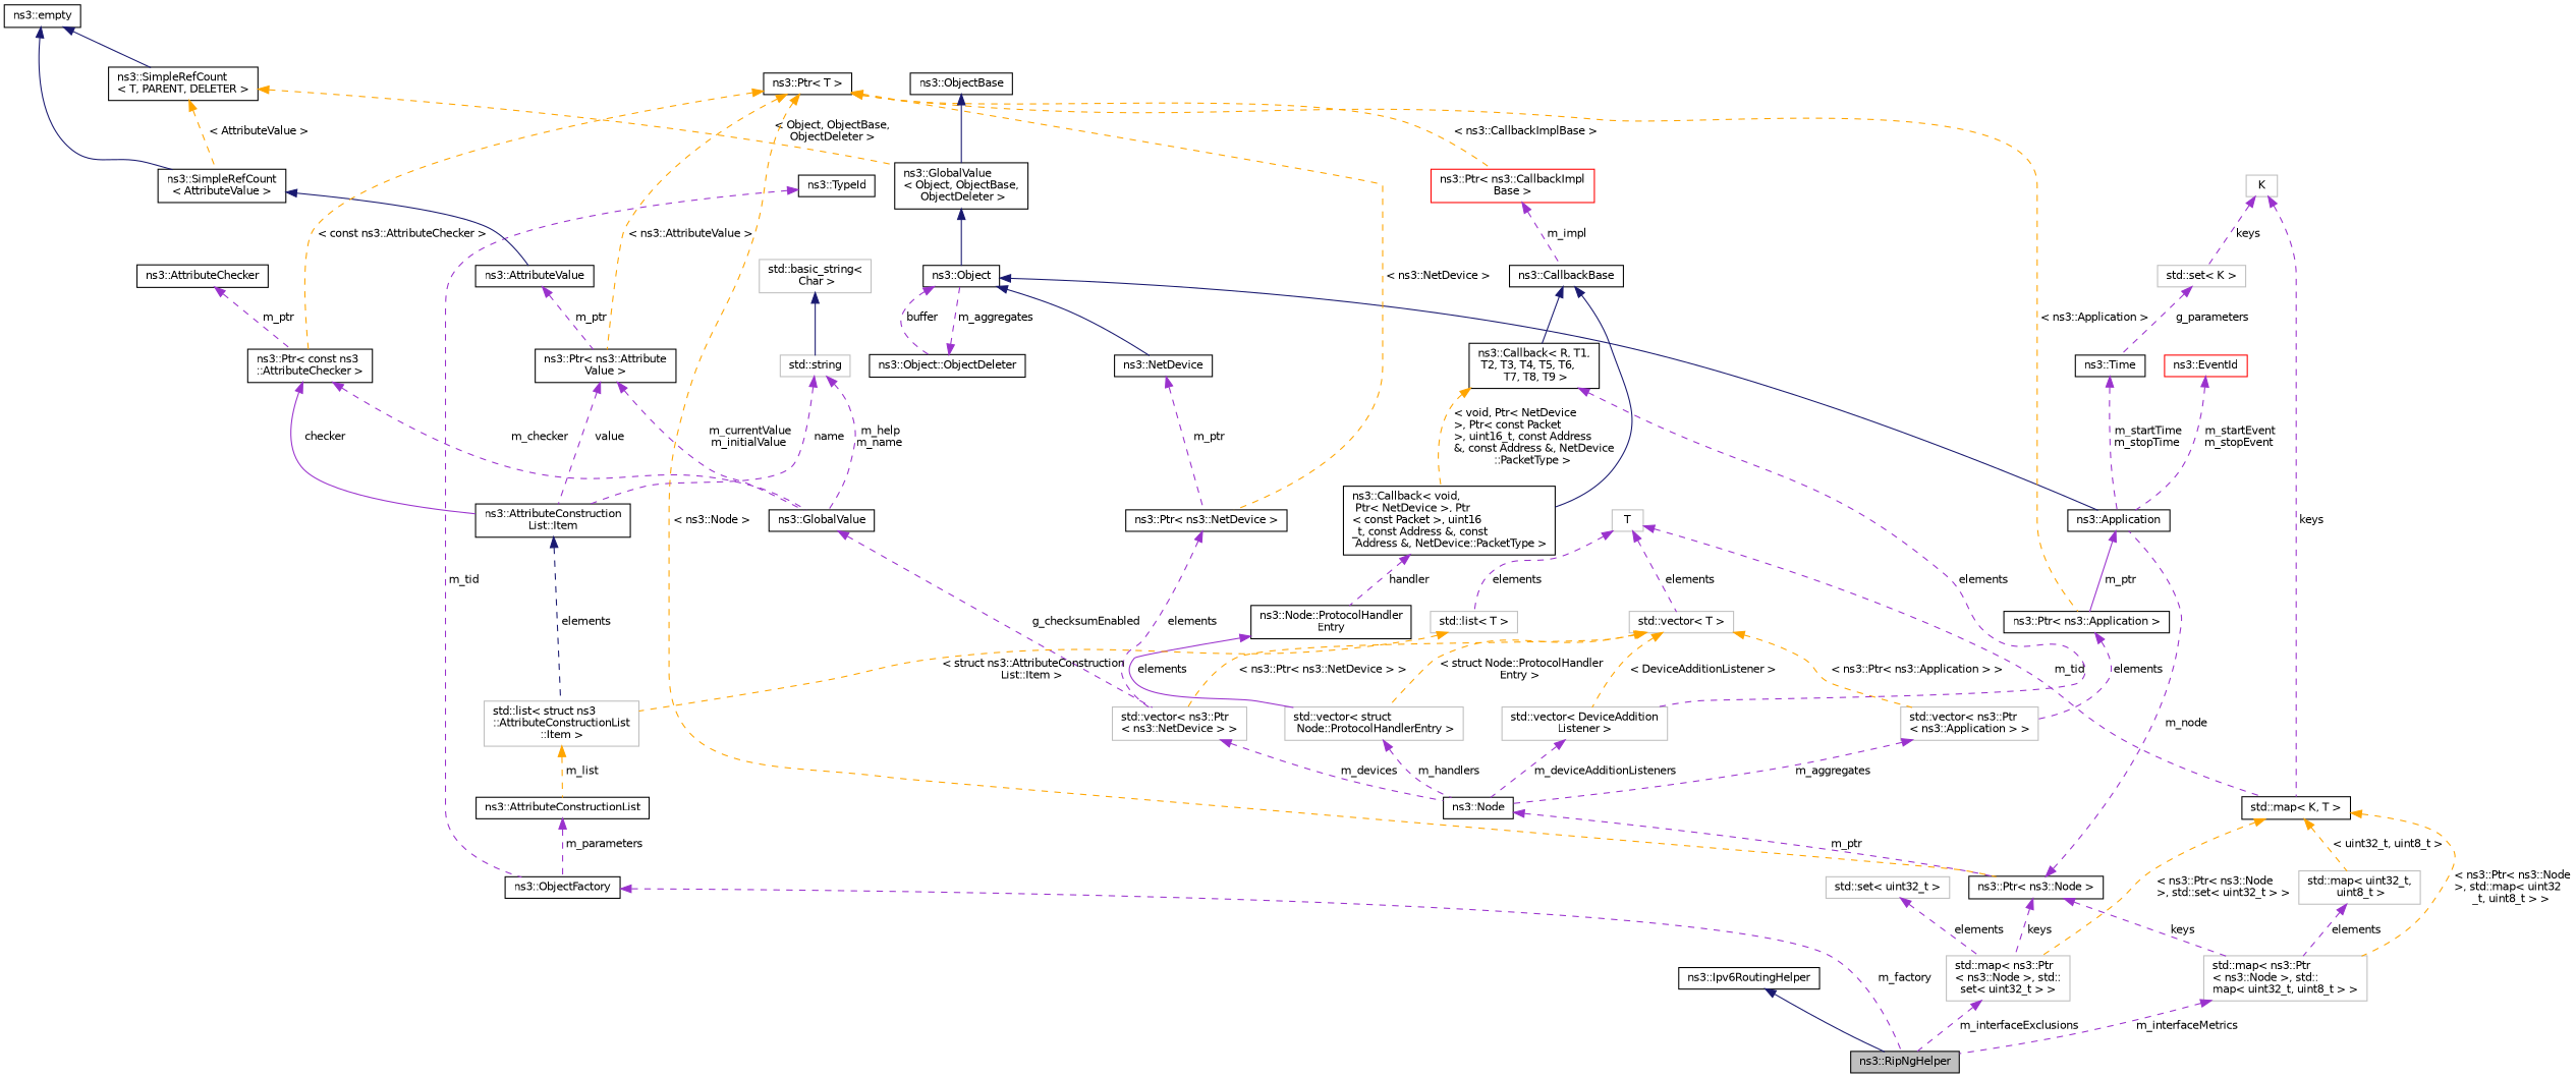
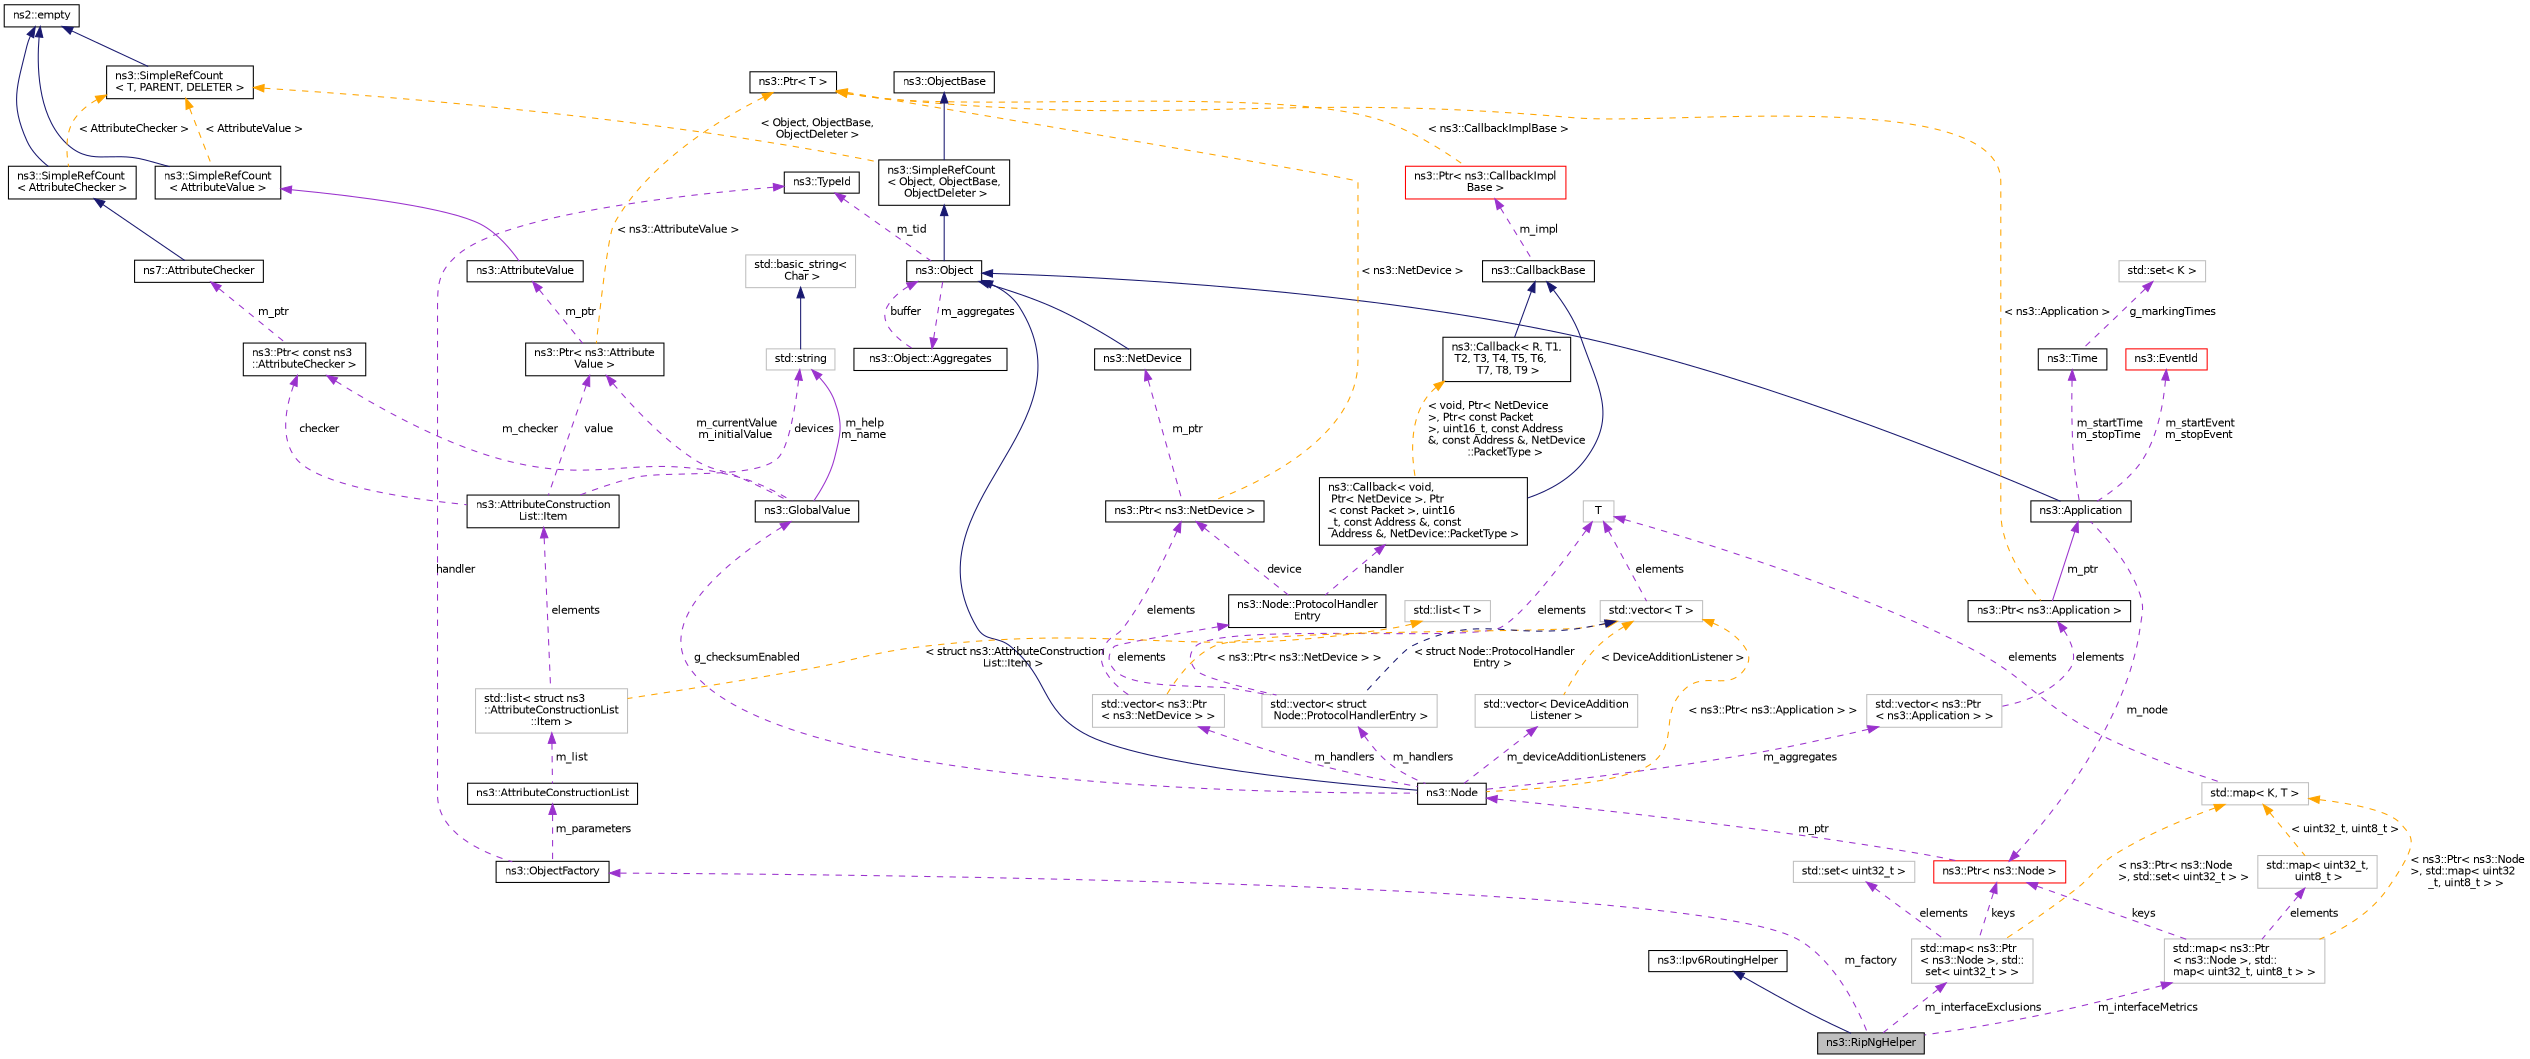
  digraph {
    rankdir=TB
    node [color=black fillcolor=white fontname=Helvetica fontsize=10 shape=record style=filled]
    edge [color=darkorchid3 dir=back fontname=Helvetica fontsize=10 labelfontname=Helvetica labelfontsize=10 style=dashed]
    n1 [fillcolor=grey75 fontcolor=black height=0.2 label="ns3::RipNgHelper" width=0.4]
    n2 [height=0.2 label="ns3::Ipv6RoutingHelper" width=0.4]
    n3 [height=0.2 label="ns3::ObjectFactory" width=0.4]
    n4 [height=0.2 label="ns3::TypeId" width=0.4]
    n5 [height=0.2 label="ns3::Object" width=0.4]
    n6 [height=0.2 label="ns3::Application" width=0.4]
    n7 [height=0.2 label="ns3::Node" width=0.4]
-   n8 [height=0.2 label="ns3::Object::ObjectDeleter" width=0.4]
+   n8 [height=0.2 label="ns3::Object::Aggregates" width=0.4]
    n9 [height=0.2 label="ns3::NetDevice" width=0.4]
    n10 [height=0.2 label="ns3::AttributeConstructionList" width=0.4]
    n11 [color=grey75 height=0.2 label="std::list\< struct ns3\l::AttributeConstructionList\l::Item \>" width=0.4]
    n12 [height=0.2 label="ns3::AttributeConstruction\lList::Item" width=0.4]
    n13 [color=grey75 height=0.2 label="std::string" width=0.4]
    n14 [height=0.2 label="ns3::GlobalValue" width=0.4]
    n15 [color=grey75 height=0.2 label="std::basic_string\<\l Char \>" width=0.4]
    n16 [height=0.2 label="ns3::Ptr\< ns3::Attribute\lValue \>" width=0.4]
    n17 [height=0.2 label="ns3::AttributeValue" width=0.4]
    n18 [height=0.2 label="ns3::SimpleRefCount\l\< AttributeValue \>" width=0.4]
-   n19 [height=0.2 label="ns3::empty" width=0.4]
+   n19 [height=0.2 label="ns2::empty" width=0.4]
    n20 [height=0.2 label="ns3::SimpleRefCount\l\< T, PARENT, DELETER \>" width=0.4]
-   n22 [height=0.2 label="ns3::GlobalValue\l\< Object, ObjectBase,\l ObjectDeleter \>" width=0.4]
-   n23 [height=0.2 label="ns3::AttributeChecker" width=0.4]
+   n21 [height=0.2 label="ns3::SimpleRefCount\l\< AttributeChecker \>" width=0.4]
+   n22 [height=0.2 label="ns3::SimpleRefCount\l\< Object, ObjectBase,\l ObjectDeleter \>" width=0.4]
+   n23 [height=0.2 label="ns7::AttributeChecker" width=0.4]
    n24 [height=0.2 label="ns3::Ptr\< T \>" width=0.4]
    n25 [height=0.2 label="ns3::Ptr\< const ns3\l::AttributeChecker \>" width=0.4]
-   n26 [height=0.2 label="ns3::Ptr\< ns3::Node \>" width=0.4]
+   n26 [color=red height=0.2 label="ns3::Ptr\< ns3::Node \>" width=0.4]
    n27 [height=0.2 label="ns3::Ptr\< ns3::Application \>" width=0.4]
    n28 [height=0.2 label="ns3::Ptr\< ns3::NetDevice \>" width=0.4]
    n29 [color=red height=0.2 label="ns3::Ptr\< ns3::CallbackImpl\lBase \>" width=0.4]
    n30 [color=grey75 height=0.2 label="std::map\< ns3::Ptr\l\< ns3::Node \>, std::\lmap\< uint32_t, uint8_t \> \>" width=0.4]
    n31 [color=grey75 height=0.2 label="std::map\< ns3::Ptr\l\< ns3::Node \>, std::\lset\< uint32_t \> \>" width=0.4]
    n32 [color=grey75 height=0.2 label="std::vector\< ns3::Ptr\l\< ns3::Application \> \>" width=0.4]
    n33 [color=grey75 height=0.2 label="std::vector\< ns3::Ptr\l\< ns3::NetDevice \> \>" width=0.4]
    n34 [height=0.2 label="ns3::Node::ProtocolHandler\lEntry" width=0.4]
    n35 [height=0.2 label="ns3::CallbackBase" width=0.4]
    n36 [color=grey75 height=0.2 label="std::list\< T \>" width=0.4]
    n37 [color=grey75 height=0.2 label=T width=0.4]
-   n38 [height=0.2 label="std::map\< K, T \>" width=0.4]
+   n38 [color=grey75 height=0.2 label="std::map\< K, T \>" width=0.4]
    n39 [color=grey75 height=0.2 label="std::vector\< T \>" width=0.4]
    n40 [color=grey75 height=0.2 label="std::map\< uint32_t,\l uint8_t \>" width=0.4]
    n41 [color=grey75 height=0.2 label="std::vector\< struct\l Node::ProtocolHandlerEntry \>" width=0.4]
    n42 [color=grey75 height=0.2 label="std::vector\< DeviceAddition\lListener \>" width=0.4]
-   n43 [color=grey75 height=0.2 label=K width=0.4]
    n44 [color=grey75 height=0.2 label="std::set\< K \>" width=0.4]
    n45 [height=0.2 label="ns3::Time" width=0.4]
    n46 [height=0.2 label="ns3::ObjectBase" width=0.4]
    n47 [color=red height=0.2 label="ns3::EventId" width=0.4]
    n48 [color=grey75 height=0.2 label="std::set\< uint32_t \>" width=0.4]
    n49 [height=0.2 label="ns3::Callback\< void,\l Ptr\< NetDevice \>, Ptr\l\< const Packet \>, uint16\l_t, const Address &, const\l Address &, NetDevice::PacketType \>" width=0.4]
    n50 [height=0.2 label="ns3::Callback\< R, T1,\l T2, T3, T4, T5, T6,\l T7, T8, T9 \>" width=0.4]
    n2 -> n1 [color=midnightblue style=solid]
    n3 -> n1 [label=" m_factory"]
-   n4 -> n3 [label=" m_tid"]
+   n4 -> n3 [label=" handler"]
+   n4 -> n5 [label=" m_tid"]
    n5 -> n6 [color=midnightblue style=solid]
+   n5 -> n7 [color=midnightblue style=solid]
    n5 -> n8 [label=" buffer"]
    n5 -> n9 [color=midnightblue style=solid]
    n6 -> n27 [label=" m_ptr" style=solid]
    n7 -> n26 [label=" m_ptr"]
    n8 -> n5 [label=" m_aggregates"]
    n9 -> n28 [label=" m_ptr"]
    n10 -> n3 [label=" m_parameters"]
-   n11 -> n10 [color=orange label=" m_list"]
-   n12 -> n11 [color=midnightblue label=" elements"]
-   n13 -> n12 [label=" name"]
-   n13 -> n14 [label=" m_help\nm_name"]
-   n14 -> n33 [label=" g_checksumEnabled"]
+   n11 -> n10 [label=" m_list"]
+   n12 -> n11 [label=" elements"]
+   n13 -> n12 [label=" devices"]
+   n13 -> n14 [label=" m_help\nm_name" style=solid]
+   n14 -> n7 [label=" g_checksumEnabled"]
    n15 -> n13 [color=midnightblue style=solid]
    n16 -> n12 [label=" value"]
    n16 -> n14 [label=" m_currentValue\nm_initialValue"]
    n17 -> n16 [label=" m_ptr"]
-   n18 -> n17 [color=midnightblue style=solid]
+   n18 -> n17 [style=solid]
    n19 -> n18 [color=midnightblue style=solid]
    n19 -> n20 [color=midnightblue style=solid]
+   n19 -> n21 [color=midnightblue style=solid]
    n20 -> n18 [color=orange label=" \< AttributeValue \>"]
+   n20 -> n21 [color=orange label=" \< AttributeChecker \>"]
    n20 -> n22 [color=orange label=" \< Object, ObjectBase,\l ObjectDeleter \>"]
+   n21 -> n23 [color=midnightblue style=solid]
    n22 -> n5 [color=midnightblue style=solid]
    n23 -> n25 [label=" m_ptr"]
    n24 -> n16 [color=orange label=" \< ns3::AttributeValue \>"]
-   n24 -> n25 [color=orange label=" \< const ns3::AttributeChecker \>"]
-   n24 -> n26 [color=orange label=" \< ns3::Node \>"]
    n24 -> n27 [color=orange label=" \< ns3::Application \>"]
    n24 -> n28 [color=orange label=" \< ns3::NetDevice \>"]
    n24 -> n29 [color=orange label=" \< ns3::CallbackImplBase \>"]
-   n25 -> n12 [label=" checker" style=solid]
+   n25 -> n12 [label=" checker"]
    n25 -> n14 [label=" m_checker"]
    n26 -> n6 [label=" m_node"]
    n26 -> n30 [label=" keys"]
    n26 -> n31 [label=" keys"]
    n27 -> n32 [label=" elements"]
    n28 -> n33 [label=" elements"]
+   n28 -> n34 [label=" device"]
    n29 -> n35 [label=" m_impl"]
    n30 -> n1 [label=" m_interfaceMetrics"]
    n31 -> n1 [label=" m_interfaceExclusions"]
    n32 -> n7 [label=" m_aggregates"]
-   n33 -> n7 [label=" m_devices"]
-   n34 -> n41 [label=" elements" style=solid]
+   n33 -> n7 [label=" m_handlers"]
+   n34 -> n41 [label=" elements"]
    n35 -> n49 [color=midnightblue style=solid]
    n35 -> n50 [color=midnightblue style=solid]
    n36 -> n11 [color=orange label=" \< struct ns3::AttributeConstruction\lList::Item \>"]
-   n37 -> n36 [label=" elements"]
-   n37 -> n38 [label=" m_tid"]
+   n37 -> n41 [label=" elements"]
+   n37 -> n38 [label=" elements"]
    n37 -> n39 [label=" elements"]
    n38 -> n30 [color=orange label=" \< ns3::Ptr\< ns3::Node\l \>, std::map\< uint32\l_t, uint8_t \> \>"]
    n38 -> n31 [color=orange label=" \< ns3::Ptr\< ns3::Node\l \>, std::set\< uint32_t \> \>"]
    n38 -> n40 [color=orange label=" \< uint32_t, uint8_t \>"]
-   n39 -> n32 [color=orange label=" \< ns3::Ptr\< ns3::Application \> \>"]
+   n39 -> n7 [color=orange label=" \< ns3::Ptr\< ns3::Application \> \>"]
    n39 -> n33 [color=orange label=" \< ns3::Ptr\< ns3::NetDevice \> \>"]
-   n39 -> n41 [color=orange label=" \< struct Node::ProtocolHandler\lEntry \>"]
+   n39 -> n41 [color=midnightblue label=" \< struct Node::ProtocolHandler\lEntry \>"]
    n39 -> n42 [color=orange label=" \< DeviceAdditionListener \>"]
    n40 -> n30 [label=" elements"]
    n41 -> n7 [label=" m_handlers"]
    n42 -> n7 [label=" m_deviceAdditionListeners"]
-   n43 -> n38 [label=" keys"]
-   n43 -> n44 [label=" keys"]
-   n44 -> n45 [label=" g_parameters"]
+   n44 -> n45 [label=" g_markingTimes"]
    n45 -> n6 [label=" m_startTime\nm_stopTime"]
    n46 -> n22 [color=midnightblue style=solid]
    n47 -> n6 [label=" m_startEvent\nm_stopEvent"]
    n48 -> n31 [label=" elements"]
    n49 -> n34 [label=" handler"]
-   n50 -> n42 [label=" elements"]
    n50 -> n49 [color=orange label=" \< void, Ptr\< NetDevice\l \>, Ptr\< const Packet\l \>, uint16_t, const Address\l &, const Address &, NetDevice\l::PacketType \>"]
  }
